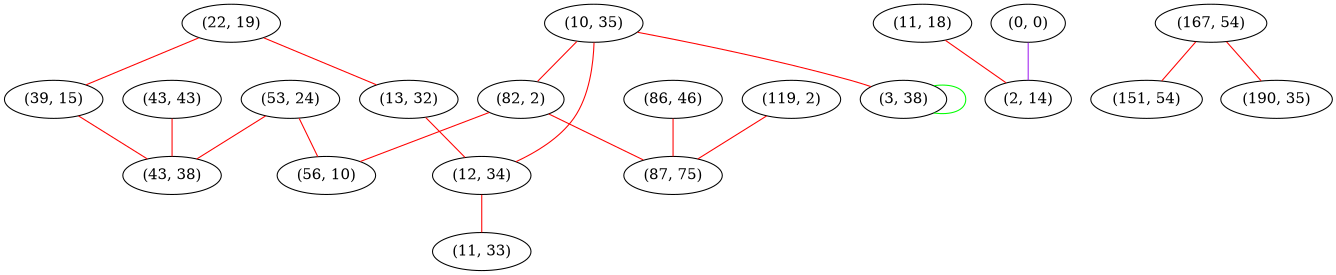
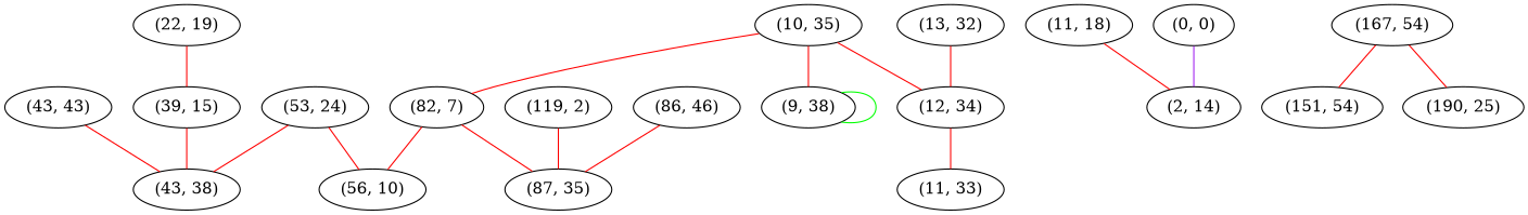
  graph {
    edge [color=red weight=1]
    "(43, 43)"
    "(43, 38)"
-   "(82, 2)"
+   "(82, 2)" [label="(82, 7)"]
    "(56, 10)"
-   "(87, 35)" [label="(87, 75)"]
+   "(87, 35)"
    "(119, 2)"
    "(86, 46)"
    "(22, 19)"
    "(13, 32)"
    "(39, 15)"
    "(12, 34)"
    "(11, 18)"
    "(2, 14)"
    "(167, 54)"
    "(151, 54)"
-   "(190, 35)"
+   "(190, 35)" [label="(190, 25)"]
    "(53, 24)"
    "(11, 33)"
    "(10, 35)"
-   "(9, 38)" [label="(3, 38)"]
+   "(9, 38)"
    "(0, 0)"
    "(43, 43)" -- "(43, 38)"
    "(82, 2)" -- "(56, 10)"
    "(82, 2)" -- "(87, 35)"
    "(119, 2)" -- "(87, 35)"
    "(86, 46)" -- "(87, 35)"
-   "(22, 19)" -- "(13, 32)"
    "(22, 19)" -- "(39, 15)"
    "(13, 32)" -- "(12, 34)"
    "(39, 15)" -- "(43, 38)"
    "(12, 34)" -- "(11, 33)"
    "(11, 18)" -- "(2, 14)"
    "(167, 54)" -- "(151, 54)"
    "(167, 54)" -- "(190, 35)"
    "(53, 24)" -- "(43, 38)"
    "(53, 24)" -- "(56, 10)"
    "(10, 35)" -- "(82, 2)"
    "(10, 35)" -- "(12, 34)"
    "(10, 35)" -- "(9, 38)"
    "(9, 38)" -- "(9, 38)" [color=green weight=2]
    "(0, 0)" -- "(2, 14)" [color=purple weight=4]
  }
